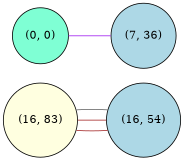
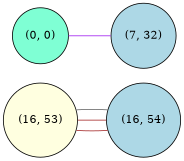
  graph {
    rankdir=LR
    node [fillcolor=lightblue shape=circle style=filled]
    edge [color=brown weight=1]
-   "(16, 53)" [fillcolor=lightyellow label="(16, 83)"]
+   "(16, 53)" [fillcolor=lightyellow]
    "(16, 54)"
    "(0, 0)" [fillcolor=aquamarine]
-   "(7, 32)" [label="(7, 36)"]
+   "(7, 32)"
    "(16, 53)" -- "(16, 54)"
    "(16, 53)" -- "(16, 54)"
    "(16, 53)" -- "(16, 54)" [color=gray40]
    "(0, 0)" -- "(7, 32)" [color=purple weight=4]
  }
